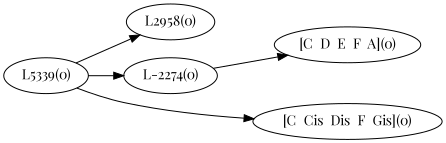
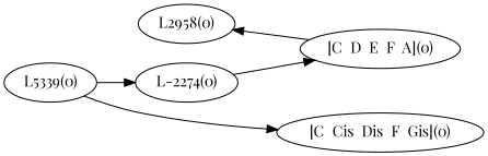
  digraph {
    fontname="Playfair Display"
    rankdir=LR
    node [fontname="Playfair Display"]
    edge [fontname="Playfair Display"]
    "L5339(0)"
    "L2958(0)"
    n3 [label="L-2274(0)"]
    "[C  Cis  Dis  F  Gis](0)"
    "[C  D  E  F  A](0)"
    subgraph sub_1 {
      rank=min
      "L5339(0)"
    }
    subgraph sub_2 {
      rank=same
      "L2958(0)"
      n3
    }
    subgraph sub_3 {
      rank=max
      "[C  Cis  Dis  F  Gis](0)"
      "[C  D  E  F  A](0)"
    }
-   "L5339(0)" -> "L2958(0)"
+   "[C  D  E  F  A](0)" -> "L2958(0)"
    "L5339(0)" -> n3
    "L5339(0)" -> "[C  Cis  Dis  F  Gis](0)"
    n3 -> "[C  D  E  F  A](0)"
  }
